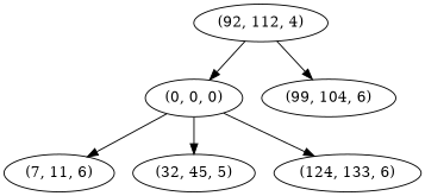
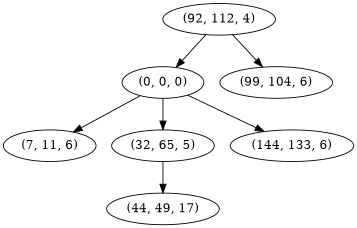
  digraph {
    n1 [label="(7, 11, 6)"]
    "(0, 0, 0)"
-   "(32, 65, 5)" [label="(32, 45, 5)"]
-   "(124, 133, 6)"
+   "(32, 65, 5)"
+   "(124, 133, 6)" [label="(144, 133, 6)"]
+   "(44, 49, 17)"
    "(92, 112, 4)"
    "(99, 104, 6)"
    "(0, 0, 0)" -> n1
    "(0, 0, 0)" -> "(32, 65, 5)"
    "(0, 0, 0)" -> "(124, 133, 6)"
+   "(32, 65, 5)" -> "(44, 49, 17)"
    "(92, 112, 4)" -> "(0, 0, 0)"
    "(92, 112, 4)" -> "(99, 104, 6)"
  }
